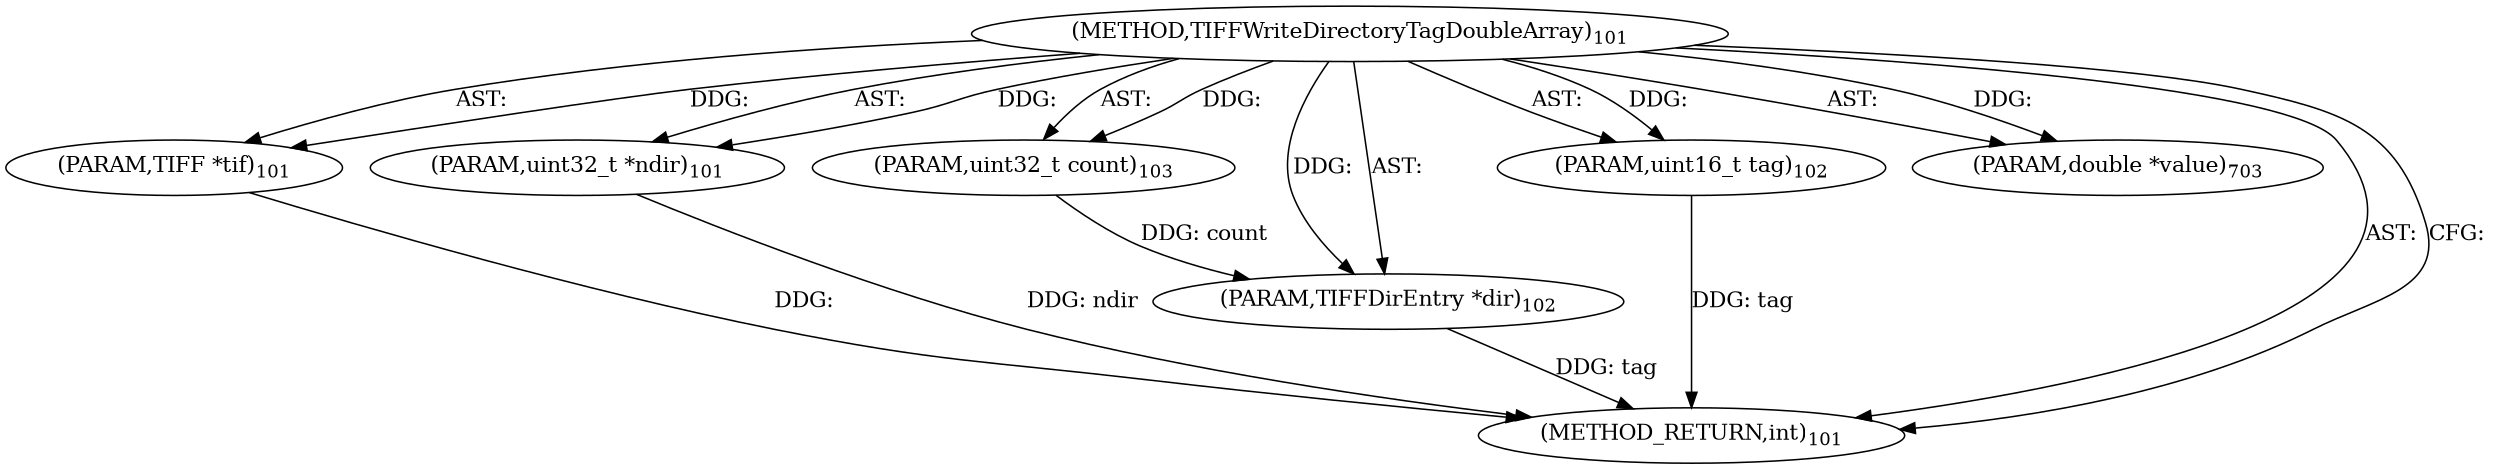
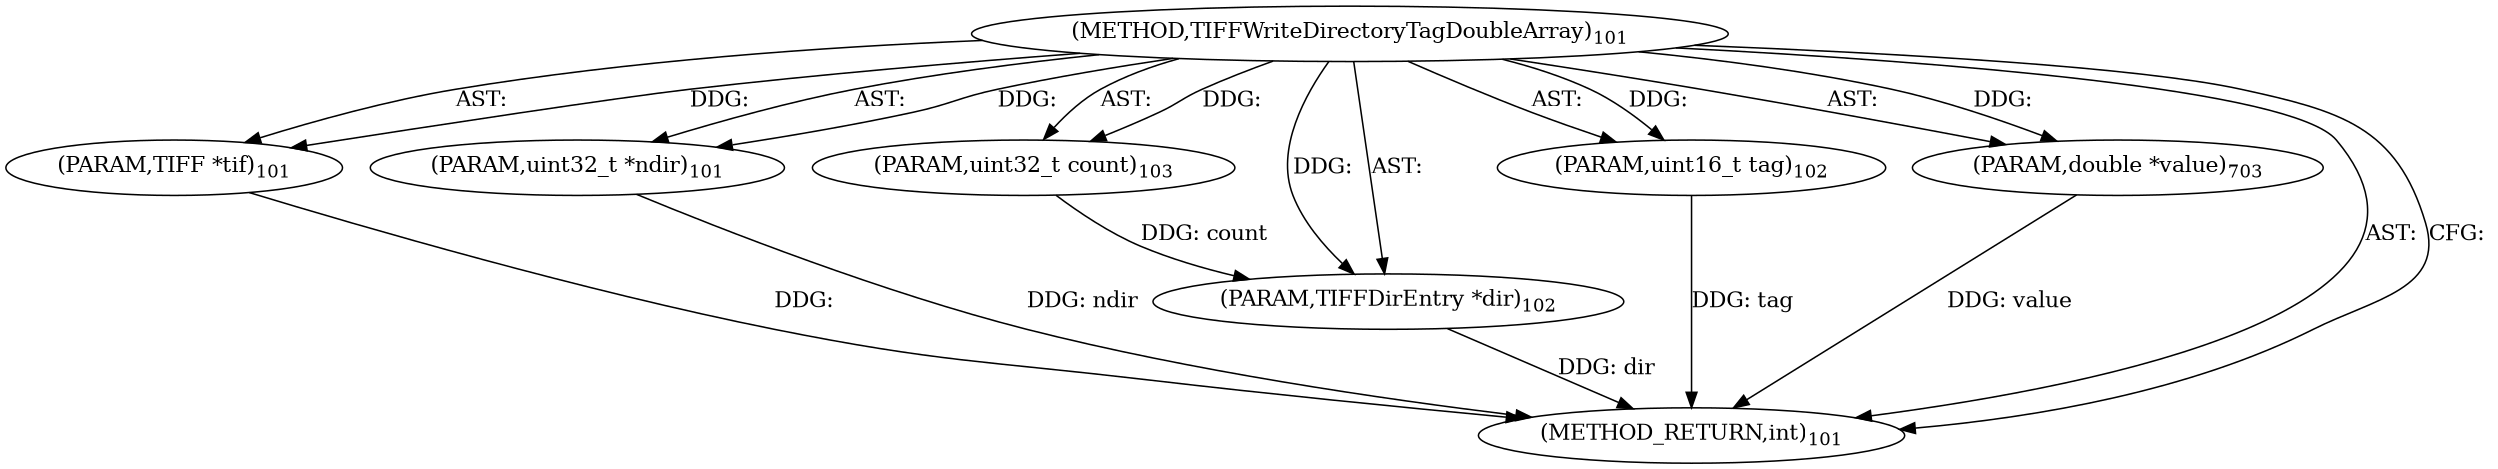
  digraph {
    fontname="DejaVu Serif"
    node [fontname="DejaVu Serif"]
    edge [fontname="DejaVu Serif"]
    n1 [label=<(METHOD,TIFFWriteDirectoryTagDoubleArray)<SUB>101</SUB>>]
    n2 [label=<(PARAM,TIFF *tif)<SUB>101</SUB>>]
    n3 [label=<(PARAM,uint32_t *ndir)<SUB>101</SUB>>]
    n4 [label=<(PARAM,TIFFDirEntry *dir)<SUB>102</SUB>>]
    n5 [label=<(PARAM,uint16_t tag)<SUB>102</SUB>>]
    n6 [label=<(PARAM,uint32_t count)<SUB>103</SUB>>]
    n7 [label=<(PARAM,double *value)<SUB>703</SUB>>]
    n8 [label=<(METHOD_RETURN,int)<SUB>101</SUB>>]
    n1 -> n2 [label="AST: "]
    n1 -> n2 [label="DDG: "]
    n1 -> n3 [label="AST: "]
    n1 -> n3 [label="DDG: "]
    n1 -> n4 [label="AST: "]
    n1 -> n4 [label="DDG: "]
    n1 -> n5 [label="AST: "]
    n1 -> n5 [label="DDG: "]
    n1 -> n6 [label="AST: "]
    n1 -> n6 [label="DDG: "]
    n1 -> n7 [label="AST: "]
    n1 -> n7 [label="DDG: "]
    n1 -> n8 [label="AST: "]
    n1 -> n8 [label="CFG: "]
    n2 -> n8 [label="DDG: "]
    n3 -> n8 [label="DDG: ndir"]
-   n4 -> n8 [label="DDG: tag"]
+   n4 -> n8 [label="DDG: dir"]
    n5 -> n8 [label="DDG: tag"]
    n6 -> n4 [label="DDG: count"]
+   n7 -> n8 [label="DDG: value"]
  }
